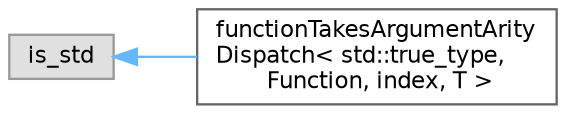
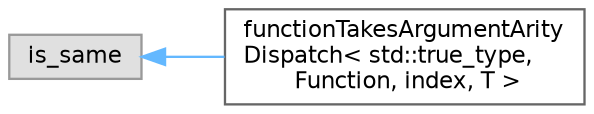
  digraph {
    rankdir=LR
    node [fontname=Helvetica fontsize=10 shape=box style=filled]
-   n1 [color=grey60 fillcolor="#E0E0E0" height=0.2 label=is_std width=0.4]
+   n1 [color=grey60 fillcolor="#E0E0E0" height=0.2 label=is_same width=0.4]
    n2 [color=grey40 fillcolor=white height=0.2 label="functionTakesArgumentArity\lDispatch\< std::true_type,\l Function, index, T \>" width=0.4]
    n1 -> n2 [color=steelblue1 dir=back fontname=Helvetica fontsize=10 labelfontname=Helvetica labelfontsize=10 style=solid]
  }
